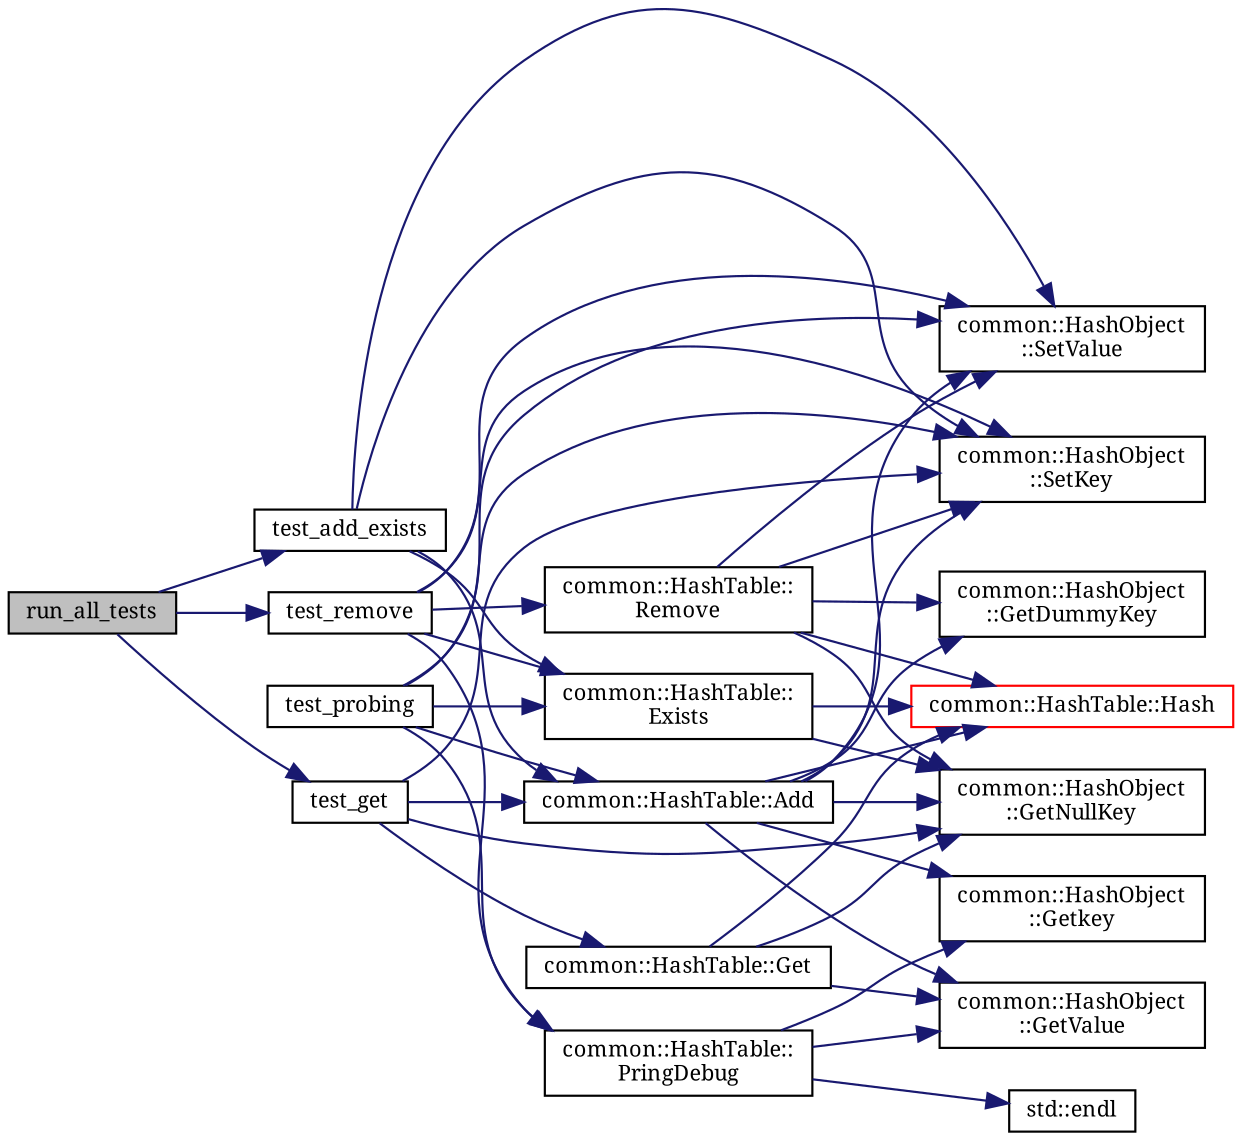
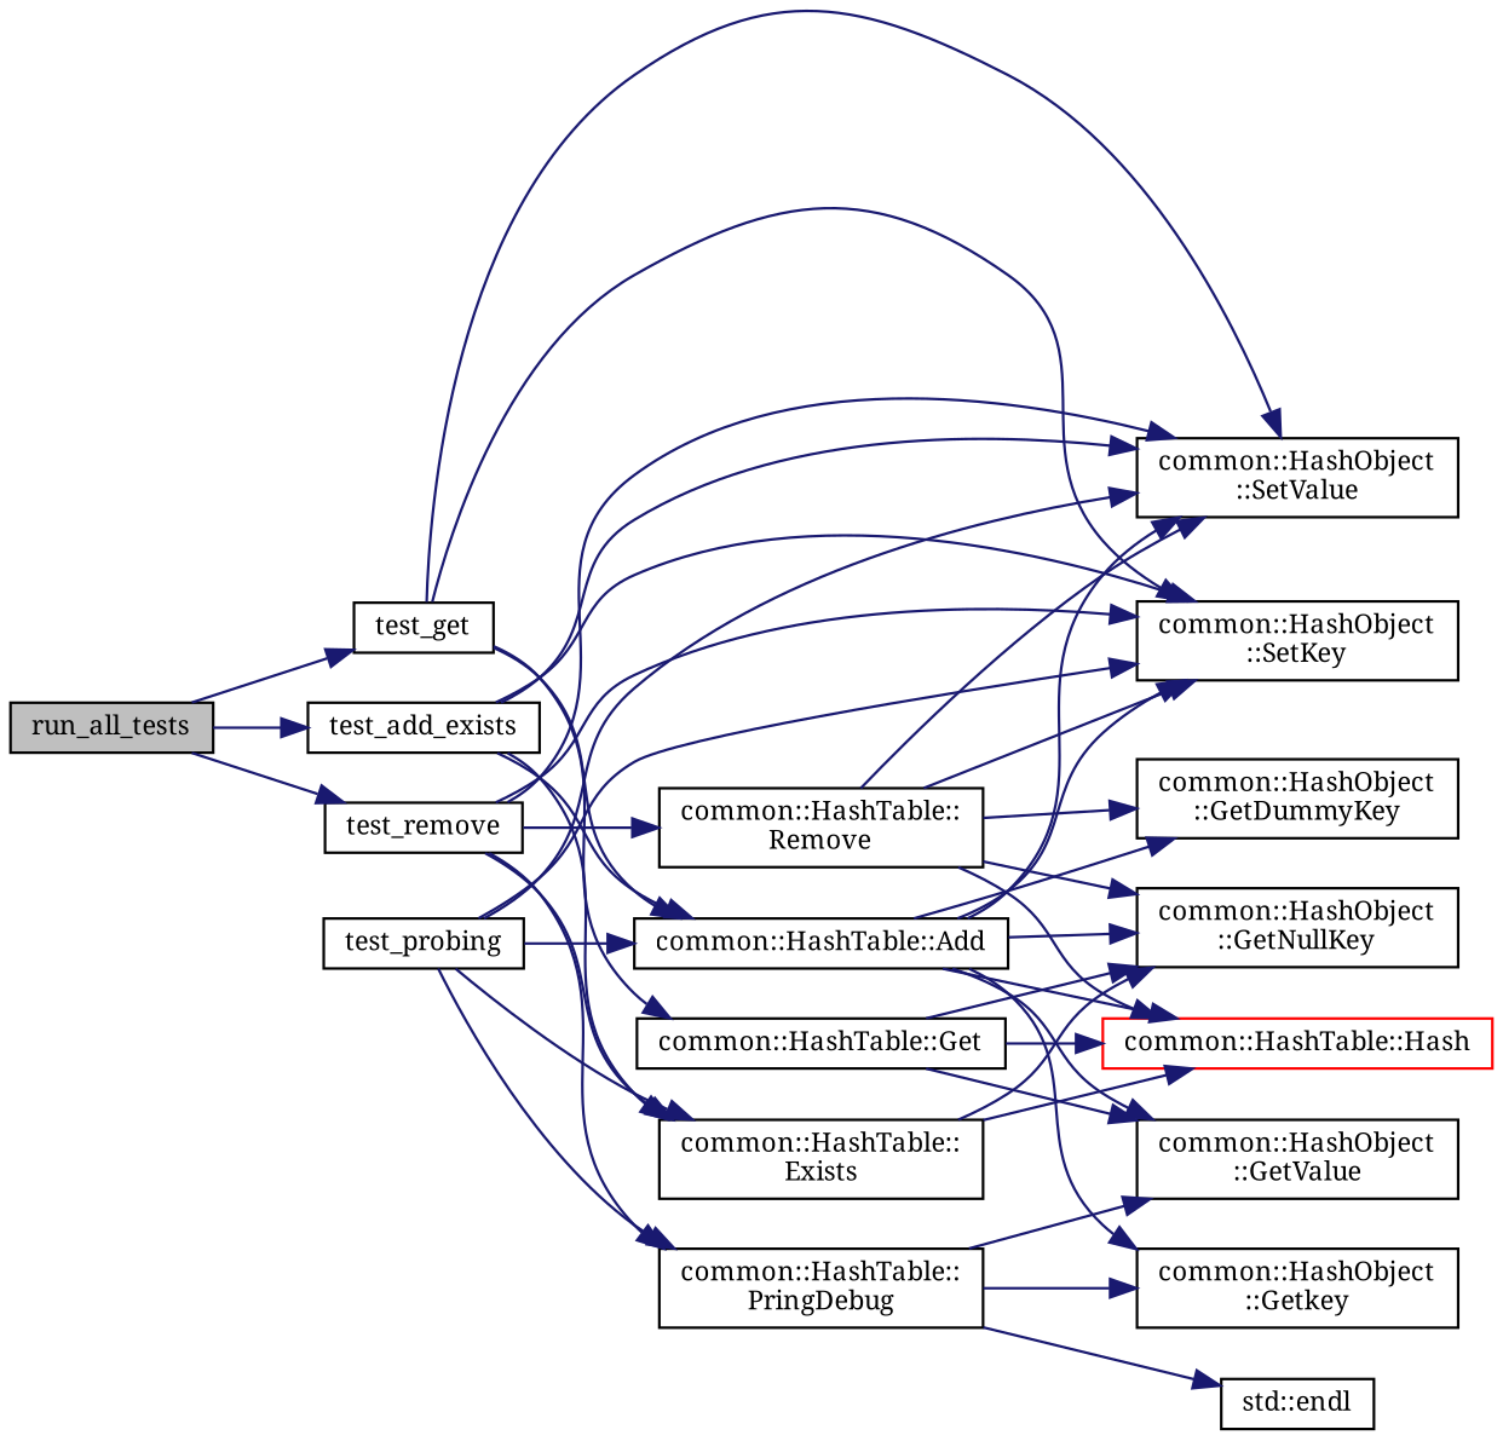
  digraph {
    fontname="Noto Serif"
    rankdir=LR
    node [color=black fontname="Noto Serif" fontsize=10 shape=record]
    edge [color=midnightblue fontname="Noto Serif" fontsize=10 labelfontname=Helvetica labelfontsize=10 style=solid]
    n1 [fillcolor=grey75 fontcolor=black height=0.2 label=run_all_tests style=filled width=0.4]
    n2 [height=0.2 label=test_add_exists width=0.4]
    n3 [height=0.2 label=test_get width=0.4]
    n4 [height=0.2 label=test_remove width=0.4]
    n5 [height=0.2 label="common::HashTable::Add" width=0.4]
    n6 [height=0.2 label="common::HashObject\l::SetKey" width=0.4]
    n7 [height=0.2 label="common::HashObject\l::SetValue" width=0.4]
    n8 [height=0.2 label="common::HashTable::\lExists" width=0.4]
    n9 [height=0.2 label="common::HashTable::Get" width=0.4]
    n10 [height=0.2 label=test_probing width=0.4]
    n11 [height=0.2 label="common::HashTable::\lPringDebug" width=0.4]
    n12 [height=0.2 label="common::HashTable::\lRemove" width=0.4]
    n13 [height=0.2 label="common::HashObject\l::GetDummyKey" width=0.4]
    n14 [height=0.2 label="common::HashObject\l::Getkey" width=0.4]
    n15 [height=0.2 label="common::HashObject\l::GetNullKey" width=0.4]
    n16 [height=0.2 label="common::HashObject\l::GetValue" width=0.4]
    n17 [color=red height=0.2 label="common::HashTable::Hash" width=0.4]
    n18 [height=0.2 label="std::endl" width=0.4]
    n1 -> n2
    n1 -> n3
    n1 -> n4
    n2 -> n5
    n2 -> n6
    n2 -> n7
    n2 -> n8
    n3 -> n5
    n3 -> n6
-   n3 -> n15
+   n3 -> n7
    n3 -> n9
    n4 -> n6
    n4 -> n7
    n4 -> n8
    n4 -> n11
    n4 -> n12
    n5 -> n6
    n5 -> n7
    n5 -> n13
    n5 -> n14
    n5 -> n15
    n5 -> n16
    n5 -> n17
    n8 -> n15
    n8 -> n17
    n9 -> n15
    n9 -> n16
    n9 -> n17
    n10 -> n5
    n10 -> n6
    n10 -> n7
    n10 -> n8
    n10 -> n11
    n11 -> n14
    n11 -> n16
    n11 -> n18
    n12 -> n6
    n12 -> n7
    n12 -> n13
    n12 -> n15
    n12 -> n17
  }
